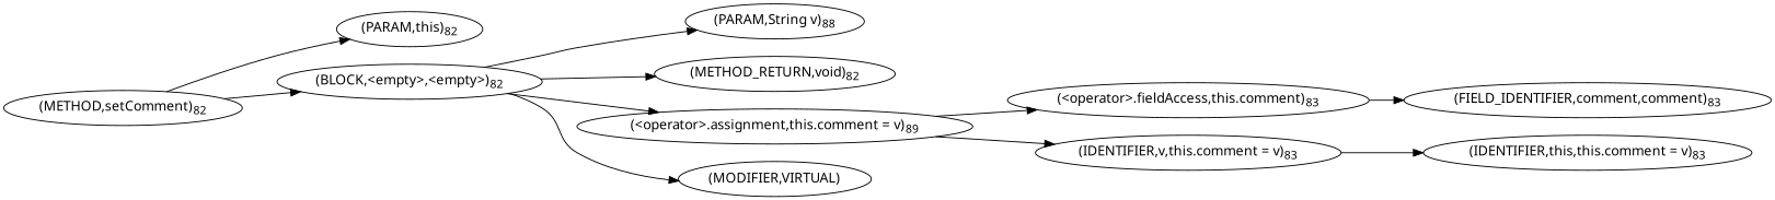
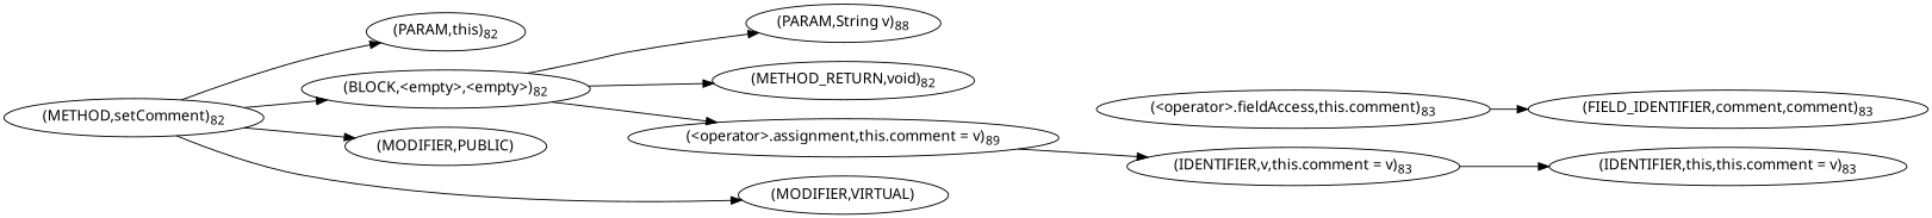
  digraph {
    fontname="Noto Sans"
    rankdir=LR
    node [fontname="Noto Sans"]
    edge [fontname="Noto Sans"]
    n1 [label=<(METHOD,setComment)<SUB>82</SUB>>]
    n2 [label=<(PARAM,this)<SUB>82</SUB>>]
    n3 [label=<(BLOCK,&lt;empty&gt;,&lt;empty&gt;)<SUB>82</SUB>>]
+   n4 [label=<(MODIFIER,PUBLIC)>]
    n5 [label=<(MODIFIER,VIRTUAL)>]
    n6 [label=<(PARAM,String v)<SUB>88</SUB>>]
    n7 [label=<(METHOD_RETURN,void)<SUB>82</SUB>>]
    n8 [label=<(&lt;operator&gt;.assignment,this.comment = v)<SUB>89</SUB>>]
    n9 [label=<(&lt;operator&gt;.fieldAccess,this.comment)<SUB>83</SUB>>]
    n10 [label=<(IDENTIFIER,v,this.comment = v)<SUB>83</SUB>>]
    n11 [label=<(FIELD_IDENTIFIER,comment,comment)<SUB>83</SUB>>]
    n12 [label=<(IDENTIFIER,this,this.comment = v)<SUB>83</SUB>>]
    n1 -> n2
    n1 -> n3
-   n3 -> n5
+   n1 -> n4
+   n1 -> n5
    n3 -> n6
    n3 -> n7
    n3 -> n8
-   n8 -> n9
    n8 -> n10
    n9 -> n11
    n10 -> n12
  }
